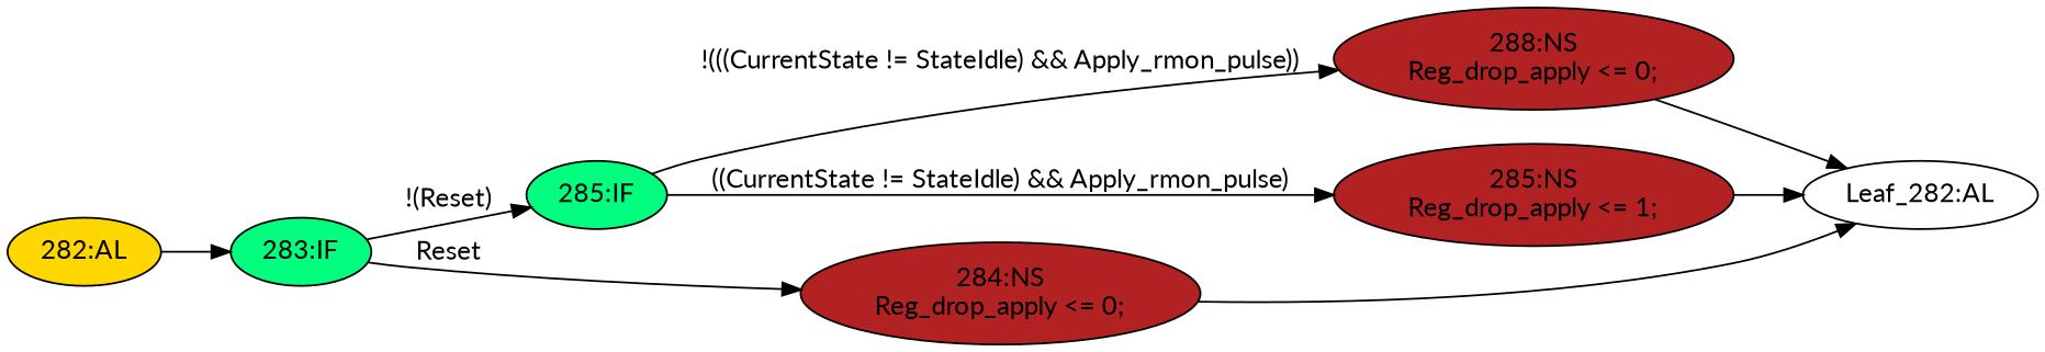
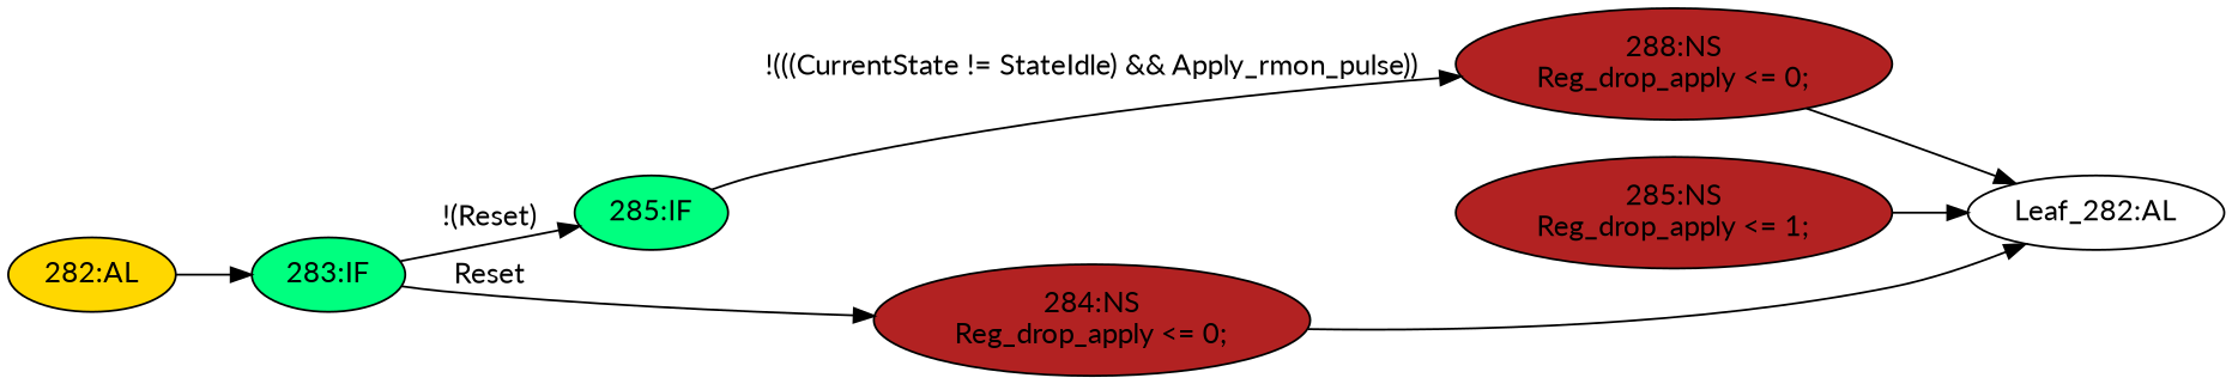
  strict digraph {
    fontname=Lato
    rankdir=LR
    node [fontname=Lato fillcolor=firebrick statements="[]" style=filled typ=NonblockingSubstitution]
    edge [cond="[]" fontname=Lato lineno=None]
    n1 [def_var="['Reg_drop_apply']" label="Leaf_282:AL" fillcolor="" statements="" style="" typ=""]
    n2 [ast="<pyverilog.vparser.ast.NonblockingSubstitution object at 0x7f8c06324810>" label="288:NS\nReg_drop_apply <= 0;" statements="[<pyverilog.vparser.ast.NonblockingSubstitution object at 0x7f8c06324810>]"]
    n3 [ast="<pyverilog.vparser.ast.IfStatement object at 0x7f8c063249d0>" fillcolor=springgreen label="283:IF" typ=IfStatement]
    n4 [ast="<pyverilog.vparser.ast.IfStatement object at 0x7f8c06324a10>" fillcolor=springgreen label="285:IF" typ=IfStatement]
    n5 [ast="<pyverilog.vparser.ast.NonblockingSubstitution object at 0x7f8c06324d90>" label="284:NS\nReg_drop_apply <= 0;" statements="[<pyverilog.vparser.ast.NonblockingSubstitution object at 0x7f8c06324d90>]"]
    n6 [ast="<pyverilog.vparser.ast.NonblockingSubstitution object at 0x7f8c06324a50>" label="285:NS\nReg_drop_apply <= 1;" statements="[<pyverilog.vparser.ast.NonblockingSubstitution object at 0x7f8c06324a50>]"]
    n7 [ast="<pyverilog.vparser.ast.Always object at 0x7f8c06324f10>" clk_sens=True fillcolor=gold label="282:AL" sens="['Clk', 'Reset']" typ=Always use_var="['Reset', 'StateIdle', 'Apply_rmon_pulse', 'CurrentState']"]
    n2 -> n1
    n3 -> n4 [cond="['Reset']" label="!(Reset)" lineno=283]
    n3 -> n5 [cond="['Reset']" label=Reset lineno=283]
    n4 -> n2 [cond="['CurrentState', 'StateIdle', 'Apply_rmon_pulse']" label="!(((CurrentState != StateIdle) && Apply_rmon_pulse))" lineno=285]
-   n4 -> n6 [cond="['CurrentState', 'StateIdle', 'Apply_rmon_pulse']" label="((CurrentState != StateIdle) && Apply_rmon_pulse)" lineno=285]
    n5 -> n1
    n6 -> n1
    n7 -> n3
  }
